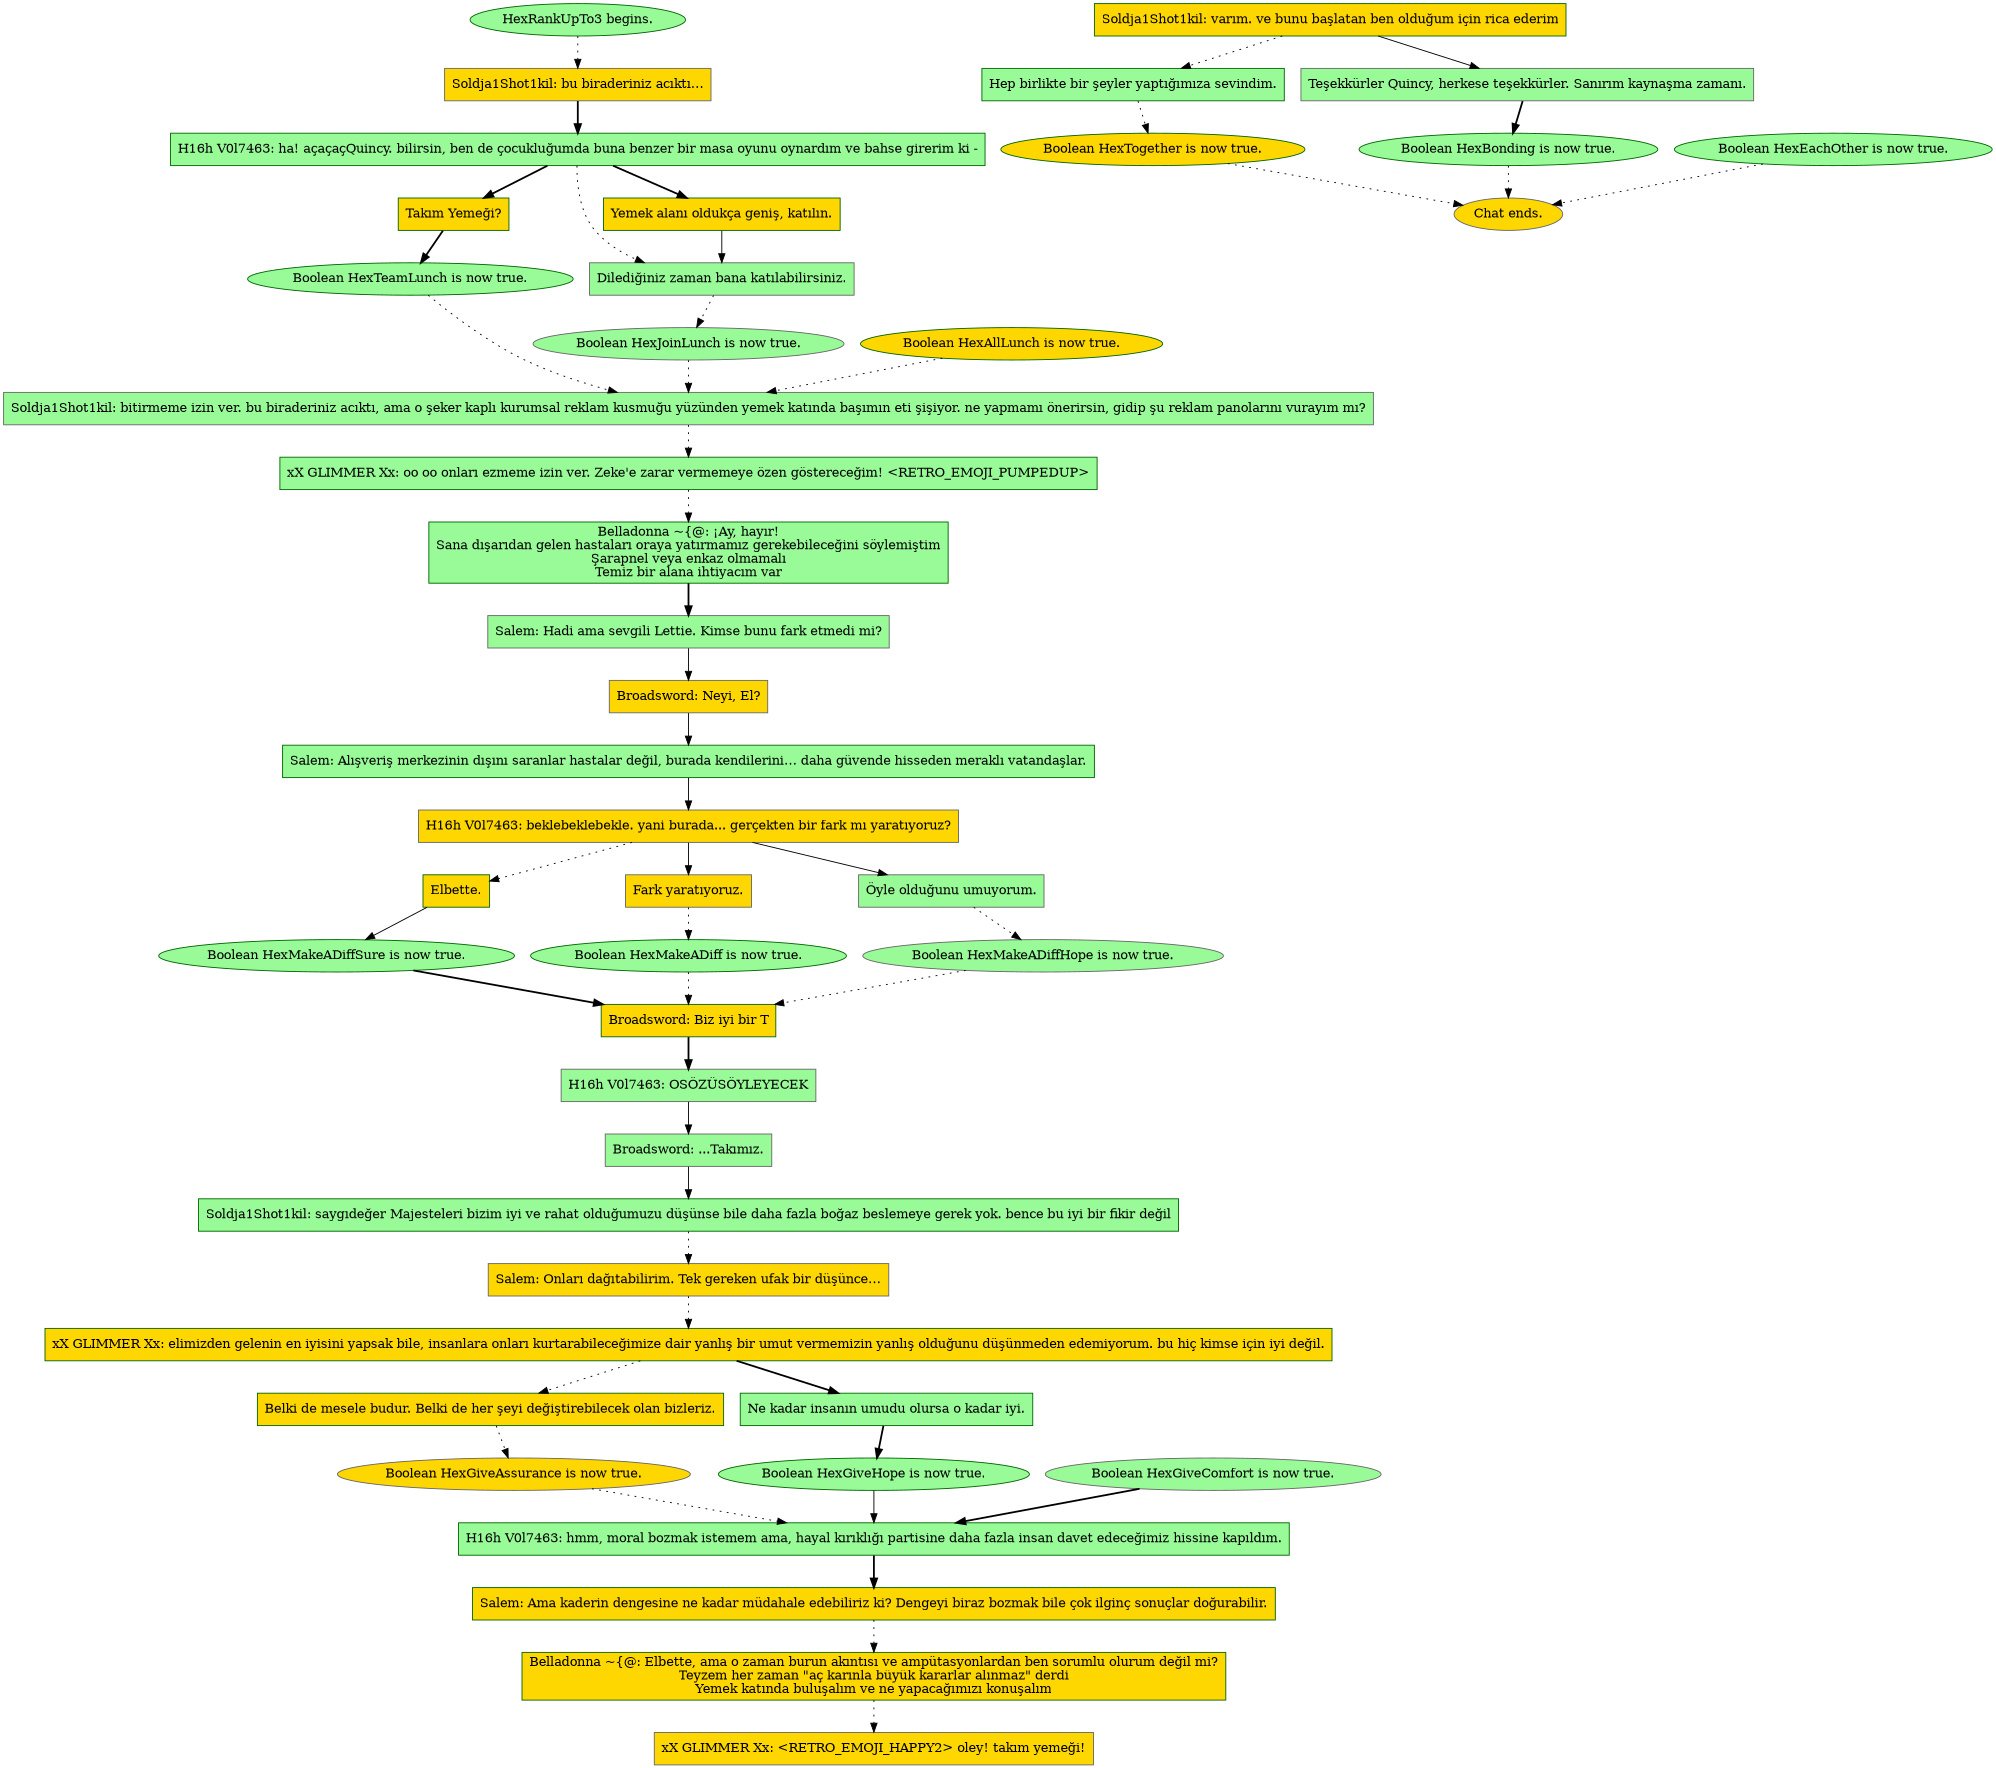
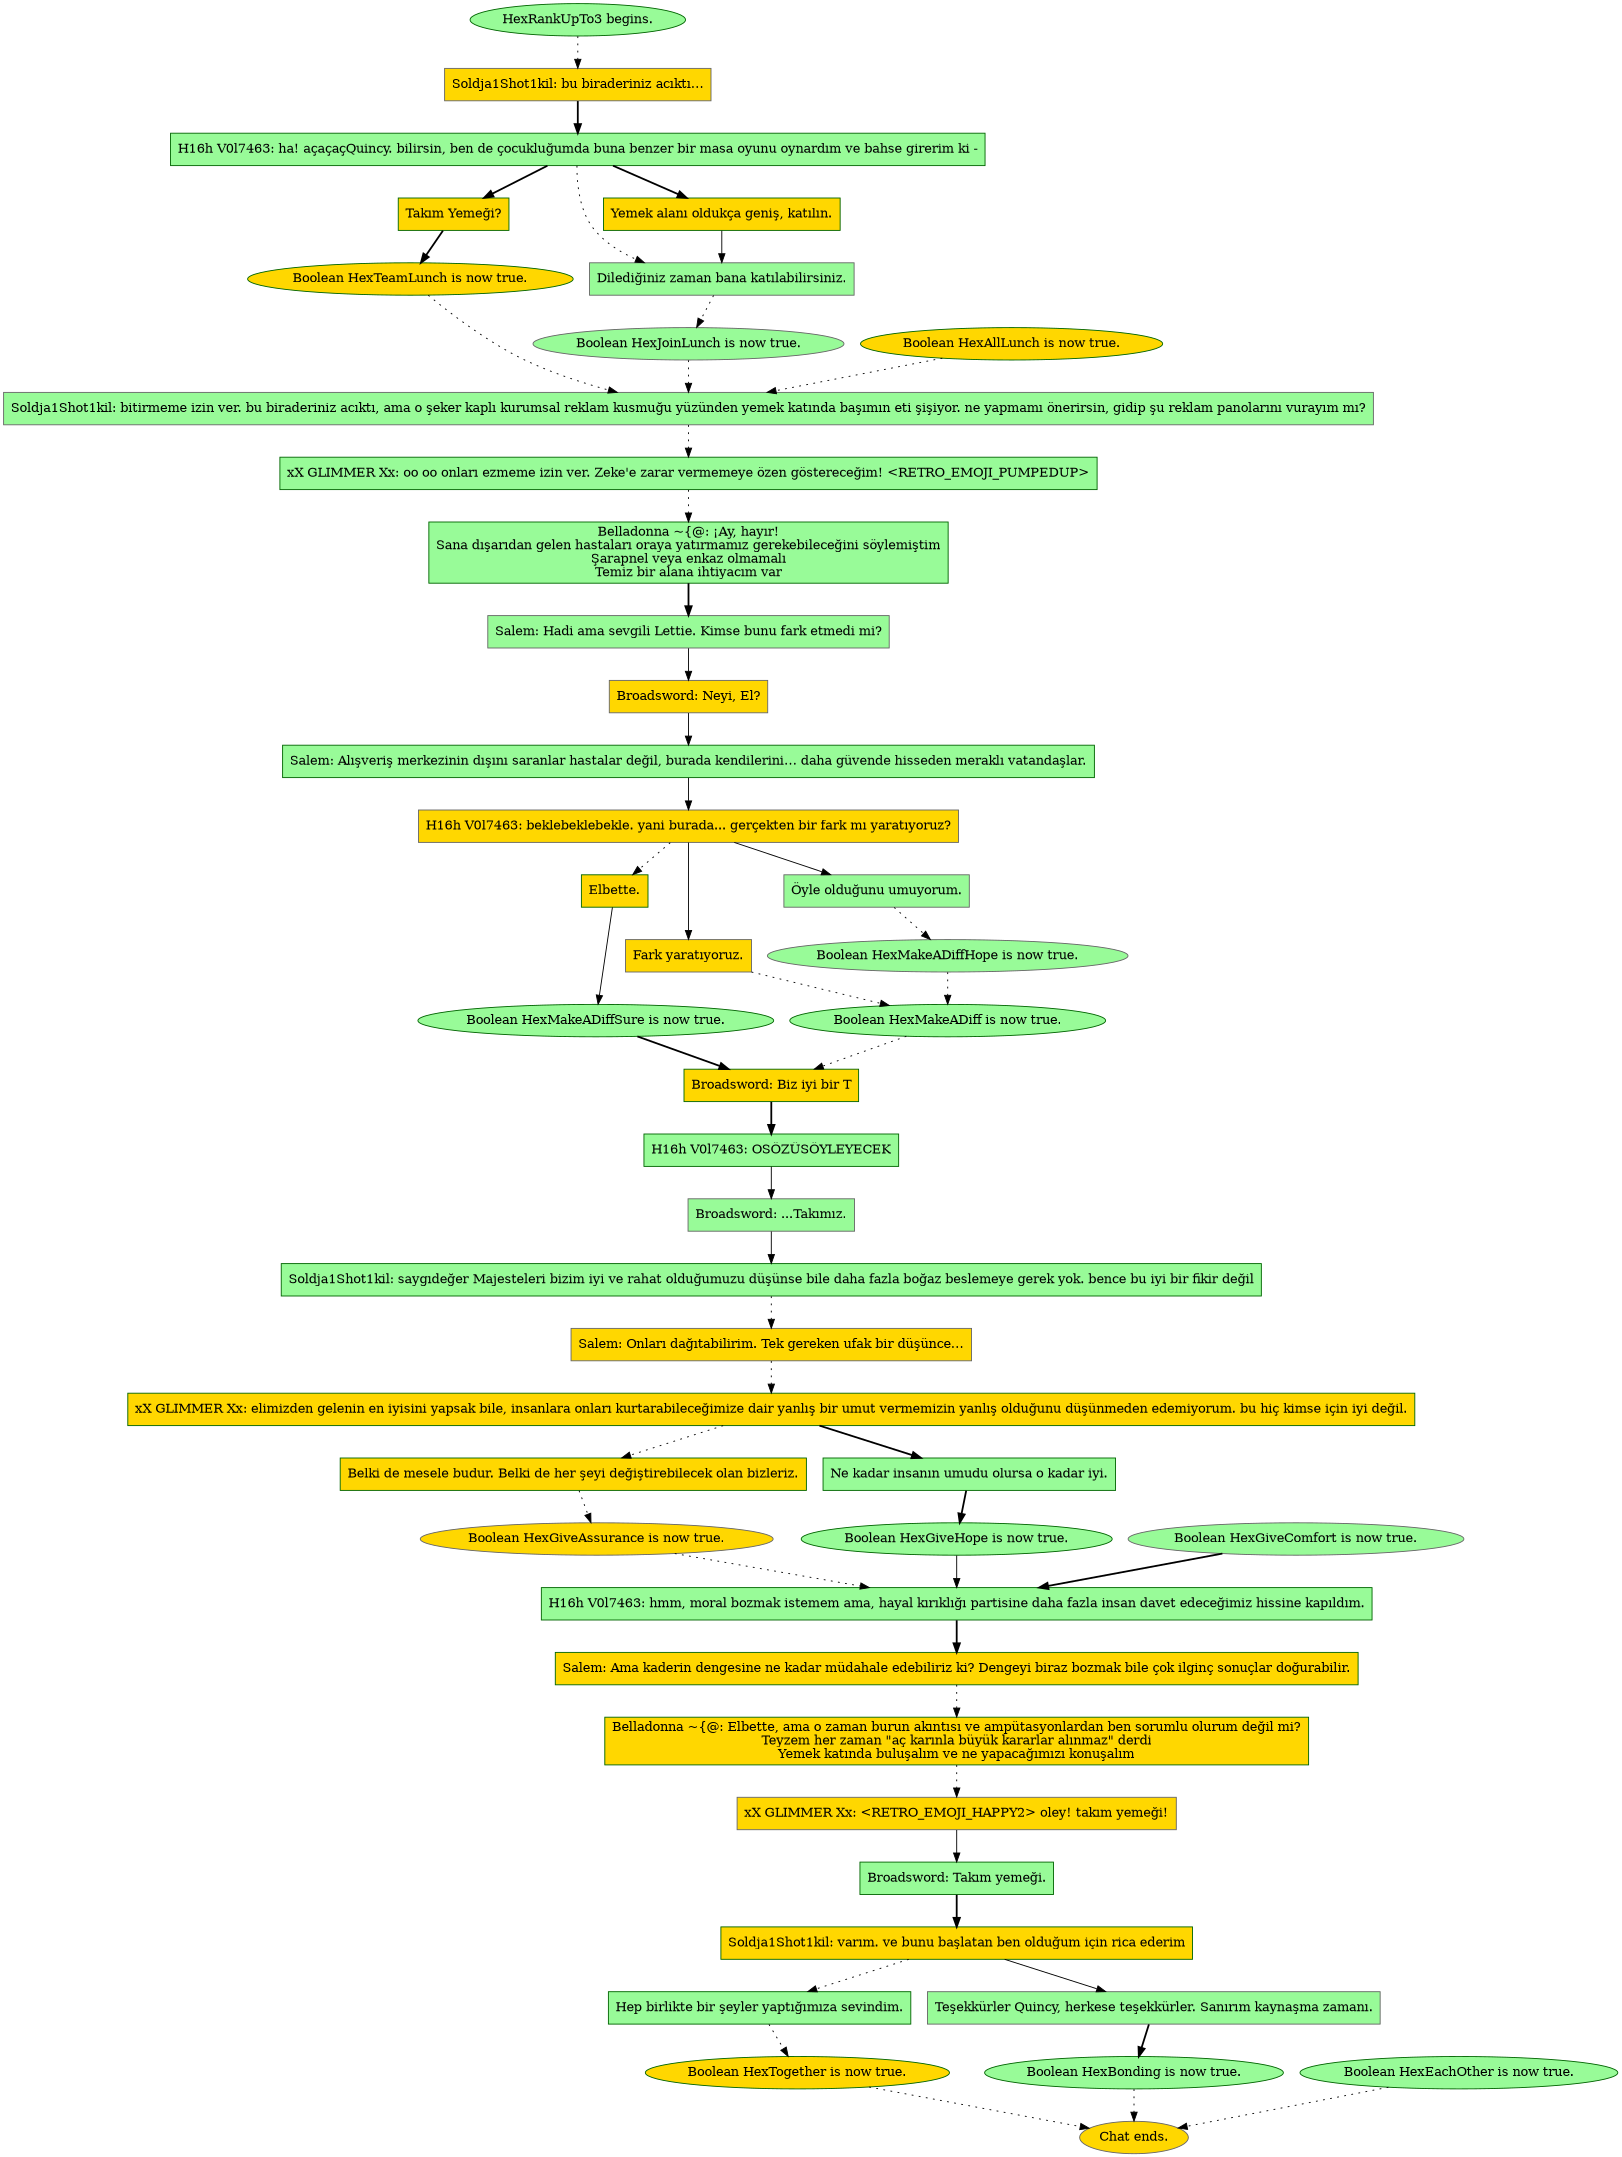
  digraph {
    node [color=darkgreen fillcolor=palegreen style=filled shape=box]
    edge [style=dotted]
    "HexRankUpTo3 begins." [shape=""]
    n2 [color=gray40 fillcolor=gold label="Soldja1Shot1kil: bu biraderiniz acıktı…"]
    n3 [label="H16h V0l7463: ha! açaçaçQuincy. bilirsin, ben de çocukluğumda buna benzer bir masa oyunu oynardım ve bahse girerim ki -"]
    n4 [fillcolor=gold label="Takım Yemeği?"]
    n5 [color=gray40 label="Dilediğiniz zaman bana katılabilirsiniz."]
    n6 [fillcolor=gold label="Yemek alanı oldukça geniş, katılın."]
-   n7 [label="Boolean HexTeamLunch is now true." shape=""]
+   n7 [fillcolor=gold label="Boolean HexTeamLunch is now true." shape=""]
    n8 [color=gray40 label="Boolean HexJoinLunch is now true." shape=""]
    n9 [color=gray40 label="Soldja1Shot1kil: bitirmeme izin ver. bu biraderiniz acıktı, ama o şeker kaplı kurumsal reklam kusmuğu yüzünden yemek katında başımın eti şişiyor. ne yapmamı önerirsin, gidip şu reklam panolarını vurayım mı?"]
    n10 [fillcolor=gold label="Boolean HexAllLunch is now true." shape=""]
    n11 [label="xX GLIMMER Xx: oo oo onları ezmeme izin ver. Zeke'e zarar vermemeye özen göstereceğim! <RETRO_EMOJI_PUMPEDUP>"]
    n12 [label="Belladonna ~{@: ¡Ay, hayır!\nSana dışarıdan gelen hastaları oraya yatırmamız gerekebileceğini söylemiştim\nŞarapnel veya enkaz olmamalı\nTemiz bir alana ihtiyacım var"]
    n13 [color=gray40 label="Salem: Hadi ama sevgili Lettie. Kimse bunu fark etmedi mi?"]
    n14 [color=gray40 fillcolor=gold label="Broadsword: Neyi, El?"]
    n15 [label="Salem: Alışveriş merkezinin dışını saranlar hastalar değil, burada kendilerini… daha güvende hisseden meraklı vatandaşlar."]
    n16 [color=gray40 fillcolor=gold label="H16h V0l7463: beklebeklebekle. yani burada... gerçekten bir fark mı yaratıyoruz?"]
    n17 [fillcolor=gold label="Elbette."]
    n18 [color=gray40 fillcolor=gold label="Fark yaratıyoruz."]
    n19 [color=gray40 label="Öyle olduğunu umuyorum."]
    n20 [label="Boolean HexMakeADiffSure is now true." shape=""]
    n21 [label="Boolean HexMakeADiff is now true." shape=""]
    n22 [color=gray40 label="Boolean HexMakeADiffHope is now true." shape=""]
    n23 [fillcolor=gold label="Broadsword: Biz iyi bir T"]
-   n24 [color=gray40 label="H16h V0l7463: OSÖZÜSÖYLEYECEK"]
+   n24 [label="H16h V0l7463: OSÖZÜSÖYLEYECEK"]
    n25 [color=gray40 label="Broadsword: ...Takımız."]
    n26 [label="Soldja1Shot1kil: saygıdeğer Majesteleri bizim iyi ve rahat olduğumuzu düşünse bile daha fazla boğaz beslemeye gerek yok. bence bu iyi bir fikir değil"]
    n27 [color=gray40 fillcolor=gold label="Salem: Onları dağıtabilirim. Tek gereken ufak bir düşünce…"]
    n28 [fillcolor=gold label="xX GLIMMER Xx: elimizden gelenin en iyisini yapsak bile, insanlara onları kurtarabileceğimize dair yanlış bir umut vermemizin yanlış olduğunu düşünmeden edemiyorum. bu hiç kimse için iyi değil."]
    n29 [fillcolor=gold label="Belki de mesele budur. Belki de her şeyi değiştirebilecek olan bizleriz."]
    n30 [label="Ne kadar insanın umudu olursa o kadar iyi."]
    n31 [color=gray40 fillcolor=gold label="Boolean HexGiveAssurance is now true." shape=""]
    n32 [label="Boolean HexGiveHope is now true." shape=""]
    n33 [color=gray40 label="Boolean HexGiveComfort is now true." shape=""]
    n34 [label="H16h V0l7463: hmm, moral bozmak istemem ama, hayal kırıklığı partisine daha fazla insan davet edeceğimiz hissine kapıldım."]
    n35 [fillcolor=gold label="Salem: Ama kaderin dengesine ne kadar müdahale edebiliriz ki? Dengeyi biraz bozmak bile çok ilginç sonuçlar doğurabilir."]
    n36 [fillcolor=gold label="Belladonna ~{@: Elbette, ama o zaman burun akıntısı ve ampütasyonlardan ben sorumlu olurum değil mi?\nTeyzem her zaman \"aç karınla büyük kararlar alınmaz\" derdi\nYemek katında buluşalım ve ne yapacağımızı konuşalım"]
    n37 [color=gray40 fillcolor=gold label="xX GLIMMER Xx: <RETRO_EMOJI_HAPPY2> oley! takım yemeği!"]
+   n38 [label="Broadsword: Takım yemeği."]
    n39 [fillcolor=gold label="Soldja1Shot1kil: varım. ve bunu başlatan ben olduğum için rica ederim"]
    n40 [label="Hep birlikte bir şeyler yaptığımıza sevindim."]
    n41 [color=gray40 label="Teşekkürler Quincy, herkese teşekkürler. Sanırım kaynaşma zamanı."]
    n42 [fillcolor=gold label="Boolean HexTogether is now true." shape=""]
    n43 [label="Boolean HexBonding is now true." shape=""]
    "Chat ends." [color=gray40 fillcolor=gold shape=""]
    n45 [label="Boolean HexEachOther is now true." shape=""]
    "HexRankUpTo3 begins." -> n2
    n2 -> n3 [style=bold]
    n3 -> n4 [style=bold]
    n3 -> n5
    n3 -> n6 [style=bold]
    n4 -> n7 [style=bold]
    n5 -> n8
    n6 -> n5 [style=solid]
    n7 -> n9
    n8 -> n9
    n9 -> n11
    n10 -> n9
    n11 -> n12
    n12 -> n13 [style=bold]
    n13 -> n14 [style=solid]
    n14 -> n15 [style=solid]
    n15 -> n16 [style=solid]
    n16 -> n17
    n16 -> n18 [style=solid]
    n16 -> n19 [style=solid]
    n17 -> n20 [style=solid]
    n18 -> n21
    n19 -> n22
    n20 -> n23 [style=bold]
    n21 -> n23
-   n22 -> n23
+   n22 -> n21
    n23 -> n24 [style=bold]
    n24 -> n25 [style=solid]
    n25 -> n26 [style=solid]
    n26 -> n27
    n27 -> n28
    n28 -> n29
    n28 -> n30 [style=bold]
    n29 -> n31
    n30 -> n32 [style=bold]
    n31 -> n34
    n32 -> n34 [style=solid]
    n33 -> n34 [style=bold]
    n34 -> n35 [style=bold]
    n35 -> n36
    n36 -> n37
+   n37 -> n38 [style=solid]
+   n38 -> n39 [style=bold]
    n39 -> n40
    n39 -> n41 [style=solid]
    n40 -> n42
    n41 -> n43 [style=bold]
    n42 -> "Chat ends."
    n43 -> "Chat ends."
    n45 -> "Chat ends."
  }
